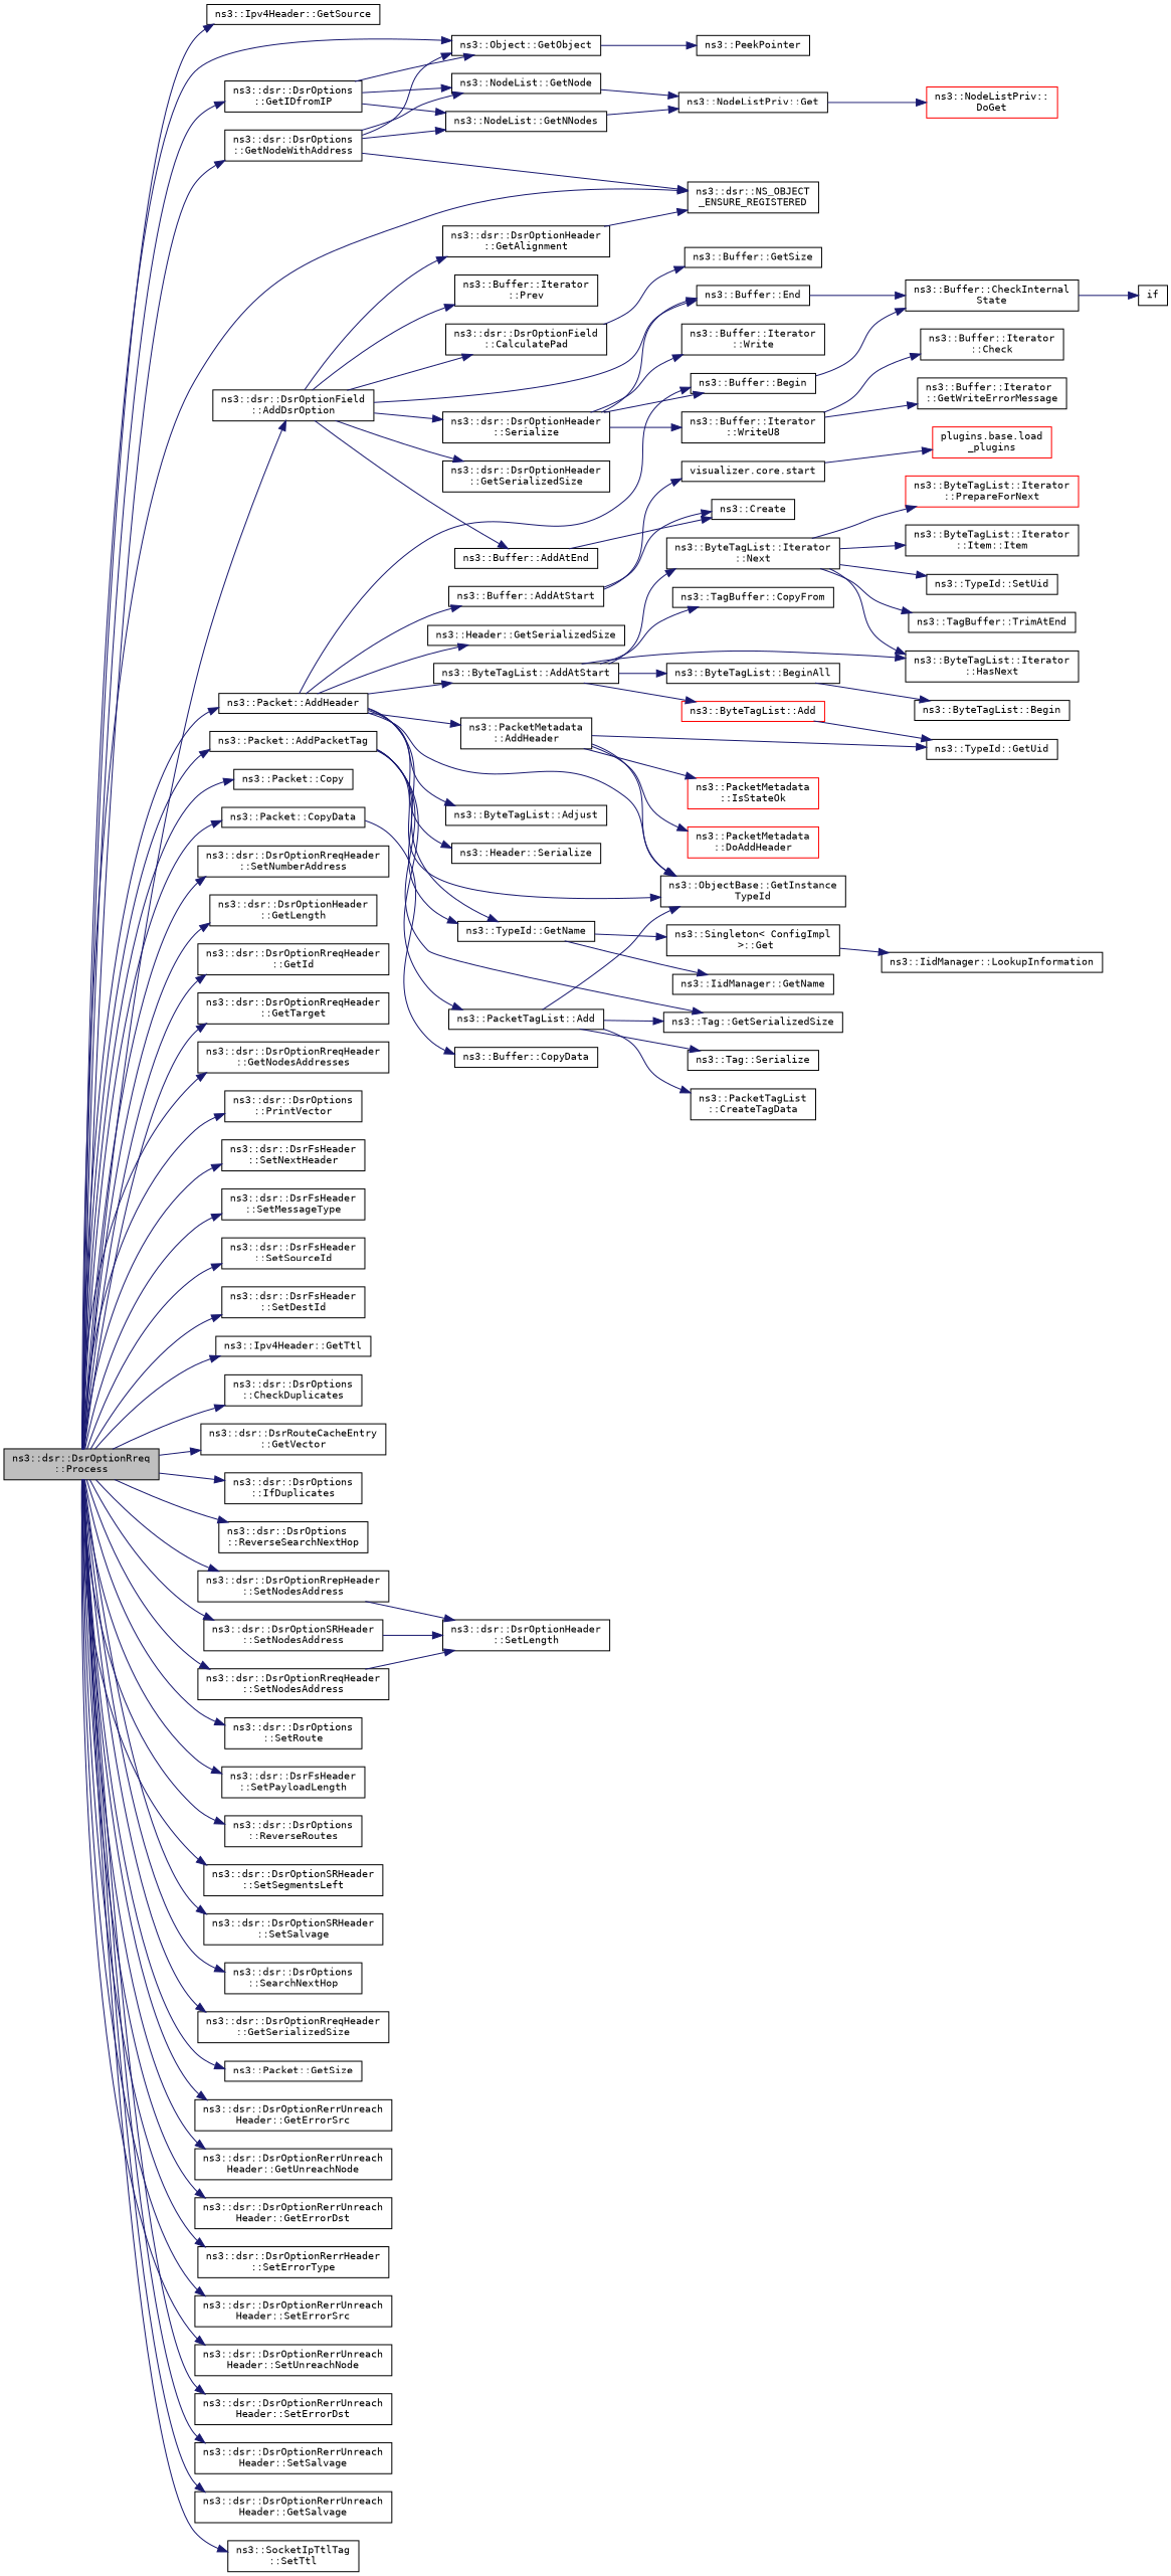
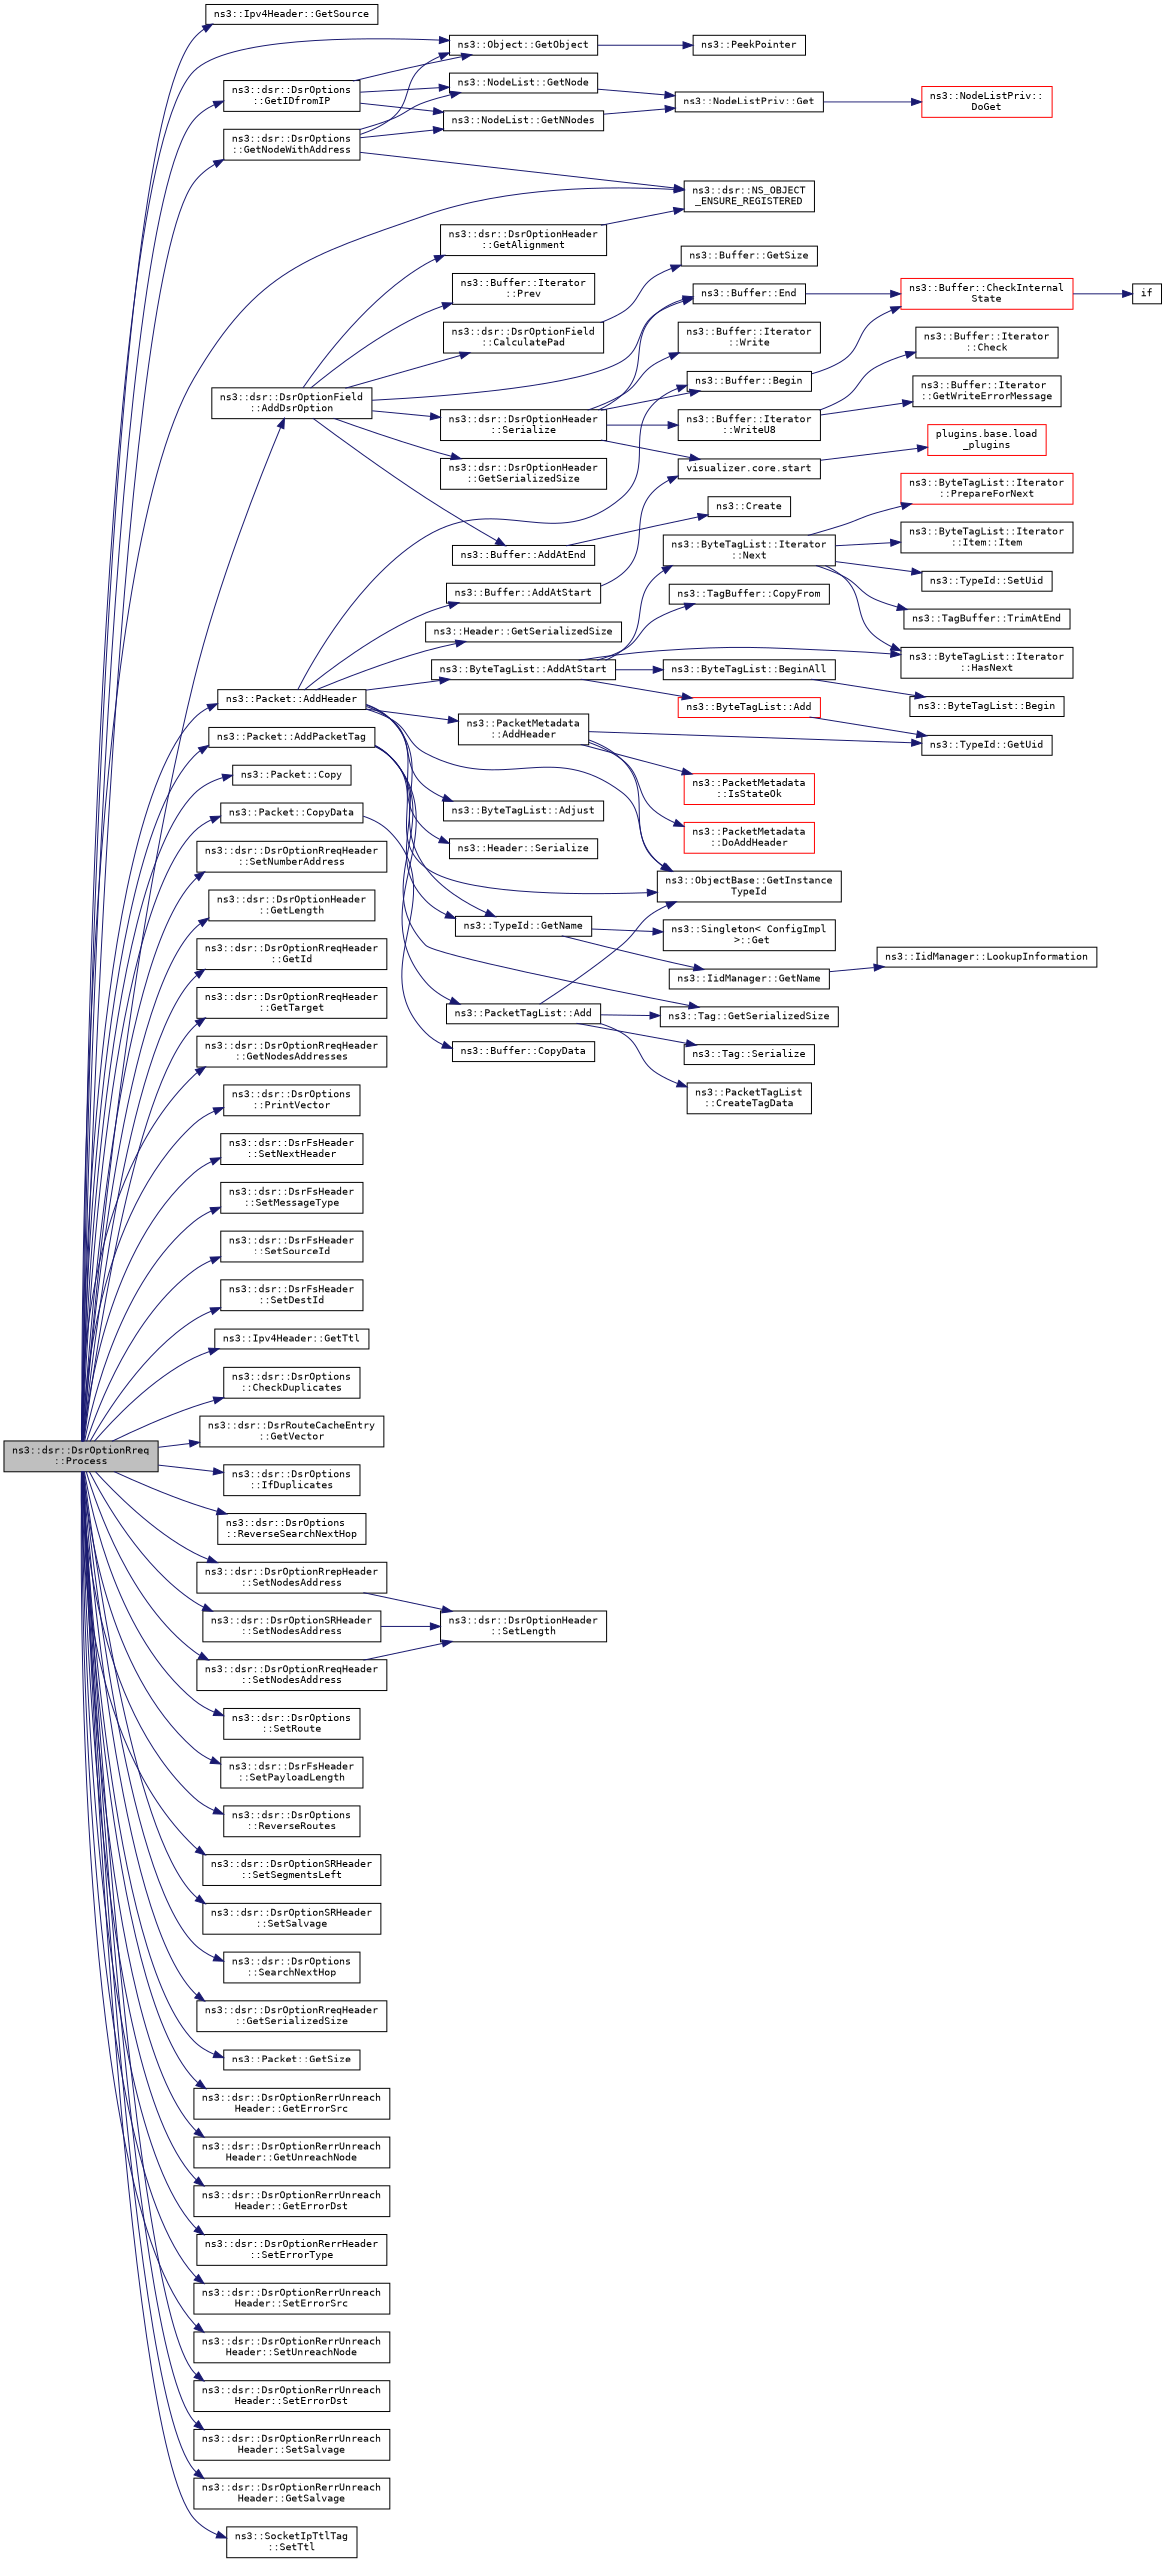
  digraph {
    fontname="DejaVu Sans Mono"
    rankdir=LR
    node [color=black fillcolor=white fontname="DejaVu Sans Mono" fontsize=10 shape=record style=filled]
    edge [color=midnightblue fontname="DejaVu Sans Mono" fontsize=10 labelfontname=Helvetica labelfontsize=10 style=solid]
    n1 [fillcolor=grey75 fontcolor=black height=0.2 label="ns3::dsr::DsrOptionRreq\l::Process" width=0.4]
    n2 [height=0.2 label="ns3::Ipv4Header::GetSource" width=0.4]
    n3 [height=0.2 label="ns3::dsr::DsrOptions\l::GetNodeWithAddress" width=0.4]
    n4 [height=0.2 label="ns3::Object::GetObject" width=0.4]
    n5 [height=0.2 label="ns3::dsr::NS_OBJECT\l_ENSURE_REGISTERED" width=0.4]
    n6 [height=0.2 label="ns3::Packet::Copy" width=0.4]
    n7 [height=0.2 label="ns3::Packet::CopyData" width=0.4]
    n8 [height=0.2 label="ns3::dsr::DsrOptionRreqHeader\l::SetNumberAddress" width=0.4]
    n9 [height=0.2 label="ns3::dsr::DsrOptionHeader\l::GetLength" width=0.4]
    n10 [height=0.2 label="ns3::dsr::DsrOptionRreqHeader\l::GetId" width=0.4]
    n11 [height=0.2 label="ns3::dsr::DsrOptionRreqHeader\l::GetTarget" width=0.4]
    n12 [height=0.2 label="ns3::dsr::DsrOptionRreqHeader\l::GetNodesAddresses" width=0.4]
    n13 [height=0.2 label="ns3::dsr::DsrOptions\l::PrintVector" width=0.4]
    n14 [height=0.2 label="ns3::dsr::DsrFsHeader\l::SetNextHeader" width=0.4]
    n15 [height=0.2 label="ns3::dsr::DsrFsHeader\l::SetMessageType" width=0.4]
    n16 [height=0.2 label="ns3::dsr::DsrFsHeader\l::SetSourceId" width=0.4]
    n17 [height=0.2 label="ns3::dsr::DsrOptions\l::GetIDfromIP" width=0.4]
    n18 [height=0.2 label="ns3::dsr::DsrFsHeader\l::SetDestId" width=0.4]
    n19 [height=0.2 label="ns3::Ipv4Header::GetTtl" width=0.4]
    n20 [height=0.2 label="ns3::dsr::DsrOptions\l::CheckDuplicates" width=0.4]
    n21 [height=0.2 label="ns3::dsr::DsrRouteCacheEntry\l::GetVector" width=0.4]
    n22 [height=0.2 label="ns3::dsr::DsrOptions\l::IfDuplicates" width=0.4]
    n23 [height=0.2 label="ns3::dsr::DsrOptions\l::ReverseSearchNextHop" width=0.4]
    n24 [height=0.2 label="ns3::dsr::DsrOptionRrepHeader\l::SetNodesAddress" width=0.4]
    n25 [height=0.2 label="ns3::dsr::DsrOptions\l::SetRoute" width=0.4]
    n26 [height=0.2 label="ns3::dsr::DsrFsHeader\l::SetPayloadLength" width=0.4]
    n27 [height=0.2 label="ns3::dsr::DsrOptionField\l::AddDsrOption" width=0.4]
    n28 [height=0.2 label="ns3::Packet::AddHeader" width=0.4]
    n29 [height=0.2 label="ns3::dsr::DsrOptions\l::ReverseRoutes" width=0.4]
    n30 [height=0.2 label="ns3::dsr::DsrOptionSRHeader\l::SetNodesAddress" width=0.4]
    n31 [height=0.2 label="ns3::dsr::DsrOptionSRHeader\l::SetSegmentsLeft" width=0.4]
    n32 [height=0.2 label="ns3::dsr::DsrOptionSRHeader\l::SetSalvage" width=0.4]
    n33 [height=0.2 label="ns3::dsr::DsrOptions\l::SearchNextHop" width=0.4]
    n34 [height=0.2 label="ns3::dsr::DsrOptionRreqHeader\l::GetSerializedSize" width=0.4]
    n35 [height=0.2 label="ns3::dsr::DsrOptionRreqHeader\l::SetNodesAddress" width=0.4]
    n36 [height=0.2 label="ns3::Packet::GetSize" width=0.4]
    n37 [height=0.2 label="ns3::dsr::DsrOptionRerrUnreach\lHeader::GetErrorSrc" width=0.4]
    n38 [height=0.2 label="ns3::dsr::DsrOptionRerrUnreach\lHeader::GetUnreachNode" width=0.4]
    n39 [height=0.2 label="ns3::dsr::DsrOptionRerrUnreach\lHeader::GetErrorDst" width=0.4]
    n40 [height=0.2 label="ns3::dsr::DsrOptionRerrHeader\l::SetErrorType" width=0.4]
    n41 [height=0.2 label="ns3::dsr::DsrOptionRerrUnreach\lHeader::SetErrorSrc" width=0.4]
    n42 [height=0.2 label="ns3::dsr::DsrOptionRerrUnreach\lHeader::SetUnreachNode" width=0.4]
    n43 [height=0.2 label="ns3::dsr::DsrOptionRerrUnreach\lHeader::SetErrorDst" width=0.4]
    n44 [height=0.2 label="ns3::dsr::DsrOptionRerrUnreach\lHeader::SetSalvage" width=0.4]
    n45 [height=0.2 label="ns3::dsr::DsrOptionRerrUnreach\lHeader::GetSalvage" width=0.4]
    n46 [height=0.2 label="ns3::SocketIpTtlTag\l::SetTtl" width=0.4]
    n47 [height=0.2 label="ns3::Packet::AddPacketTag" width=0.4]
    n48 [height=0.2 label="ns3::NodeList::GetNNodes" width=0.4]
    n49 [height=0.2 label="ns3::NodeList::GetNode" width=0.4]
    n50 [height=0.2 label="ns3::PeekPointer" width=0.4]
    n51 [height=0.2 label="ns3::Buffer::CopyData" width=0.4]
    n52 [height=0.2 label="ns3::dsr::DsrOptionHeader\l::SetLength" width=0.4]
    n53 [height=0.2 label="ns3::dsr::DsrOptionField\l::CalculatePad" width=0.4]
    n54 [height=0.2 label="ns3::dsr::DsrOptionHeader\l::GetAlignment" width=0.4]
    n55 [height=0.2 label="ns3::Buffer::AddAtEnd" width=0.4]
    n56 [height=0.2 label="ns3::dsr::DsrOptionHeader\l::GetSerializedSize" width=0.4]
    n57 [height=0.2 label="ns3::Buffer::End" width=0.4]
    n58 [height=0.2 label="ns3::Buffer::Iterator\l::Prev" width=0.4]
    n59 [height=0.2 label="ns3::dsr::DsrOptionHeader\l::Serialize" width=0.4]
    n60 [height=0.2 label="ns3::Buffer::Begin" width=0.4]
    n61 [height=0.2 label="ns3::Header::GetSerializedSize" width=0.4]
    n62 [height=0.2 label="ns3::ObjectBase::GetInstance\lTypeId" width=0.4]
    n63 [height=0.2 label="ns3::TypeId::GetName" width=0.4]
    n64 [height=0.2 label="ns3::Buffer::AddAtStart" width=0.4]
    n65 [height=0.2 label="ns3::ByteTagList::Adjust" width=0.4]
    n66 [height=0.2 label="ns3::ByteTagList::AddAtStart" width=0.4]
    n67 [height=0.2 label="ns3::Header::Serialize" width=0.4]
    n68 [height=0.2 label="ns3::PacketMetadata\l::AddHeader" width=0.4]
    n69 [height=0.2 label="ns3::Tag::GetSerializedSize" width=0.4]
    n70 [height=0.2 label="ns3::PacketTagList::Add" width=0.4]
    n71 [height=0.2 label="ns3::NodeListPriv::Get" width=0.4]
    n72 [color=red height=0.2 label="ns3::NodeListPriv::\lDoGet" width=0.4]
    n73 [height=0.2 label="ns3::Buffer::GetSize" width=0.4]
    n74 [height=0.2 label="ns3::Create" width=0.4]
-   n75 [height=0.2 label="ns3::Buffer::CheckInternal\lState" width=0.4]
+   n75 [color=red height=0.2 label="ns3::Buffer::CheckInternal\lState" width=0.4]
    n76 [height=0.2 label="visualizer.core.start" width=0.4]
    n77 [height=0.2 label="ns3::Buffer::Iterator\l::WriteU8" width=0.4]
    n78 [height=0.2 label="ns3::Buffer::Iterator\l::Write" width=0.4]
    n79 [height=0.2 label=if width=0.4]
    n80 [color=red height=0.2 label="plugins.base.load\l_plugins" width=0.4]
    n81 [height=0.2 label="ns3::Buffer::Iterator\l::Check" width=0.4]
    n82 [height=0.2 label="ns3::Buffer::Iterator\l::GetWriteErrorMessage" width=0.4]
    n83 [height=0.2 label="ns3::Singleton\< ConfigImpl\l \>::Get" width=0.4]
    n84 [height=0.2 label="ns3::IidManager::GetName" width=0.4]
    n85 [height=0.2 label="ns3::ByteTagList::BeginAll" width=0.4]
    n86 [height=0.2 label="ns3::ByteTagList::Iterator\l::HasNext" width=0.4]
    n87 [height=0.2 label="ns3::ByteTagList::Iterator\l::Next" width=0.4]
    n88 [color=red height=0.2 label="ns3::ByteTagList::Add" width=0.4]
    n89 [height=0.2 label="ns3::TagBuffer::CopyFrom" width=0.4]
    n90 [height=0.2 label="ns3::TypeId::GetUid" width=0.4]
    n91 [color=red height=0.2 label="ns3::PacketMetadata\l::IsStateOk" width=0.4]
    n92 [color=red height=0.2 label="ns3::PacketMetadata\l::DoAddHeader" width=0.4]
    n93 [height=0.2 label="ns3::IidManager::LookupInformation" width=0.4]
    n94 [height=0.2 label="ns3::ByteTagList::Begin" width=0.4]
    n95 [height=0.2 label="ns3::ByteTagList::Iterator\l::Item::Item" width=0.4]
    n96 [height=0.2 label="ns3::TypeId::SetUid" width=0.4]
    n97 [height=0.2 label="ns3::TagBuffer::TrimAtEnd" width=0.4]
    n98 [color=red height=0.2 label="ns3::ByteTagList::Iterator\l::PrepareForNext" width=0.4]
    n99 [height=0.2 label="ns3::PacketTagList\l::CreateTagData" width=0.4]
    n100 [height=0.2 label="ns3::Tag::Serialize" width=0.4]
    n1 -> n2
    n1 -> n3
    n1 -> n4
    n1 -> n5
    n1 -> n6
    n1 -> n7
    n1 -> n8
    n1 -> n9
    n1 -> n10
    n1 -> n11
    n1 -> n12
    n1 -> n13
    n1 -> n14
    n1 -> n15
    n1 -> n16
    n1 -> n17
    n1 -> n18
    n1 -> n19
    n1 -> n20
    n1 -> n21
    n1 -> n22
    n1 -> n23
    n1 -> n24
    n1 -> n25
    n1 -> n26
    n1 -> n27
    n1 -> n28
    n1 -> n29
    n1 -> n30
    n1 -> n31
    n1 -> n32
    n1 -> n33
    n1 -> n34
    n1 -> n35
    n1 -> n36
    n1 -> n37
    n1 -> n38
    n1 -> n39
    n1 -> n40
    n1 -> n41
    n1 -> n42
    n1 -> n43
    n1 -> n44
    n1 -> n45
    n1 -> n46
    n1 -> n47
    n3 -> n4
    n3 -> n5
    n3 -> n48
    n3 -> n49
    n4 -> n50
    n7 -> n51
    n17 -> n4
    n17 -> n48
    n17 -> n49
    n24 -> n52
    n27 -> n53
    n27 -> n54
    n27 -> n55
    n27 -> n56
    n27 -> n57
    n27 -> n58
    n27 -> n59
    n28 -> n60
    n28 -> n61
    n28 -> n62
    n28 -> n63
    n28 -> n64
    n28 -> n65
    n28 -> n66
    n28 -> n67
    n28 -> n68
    n30 -> n52
    n35 -> n52
    n47 -> n62
    n47 -> n63
    n47 -> n69
    n47 -> n70
    n48 -> n71
    n49 -> n71
    n53 -> n73
    n54 -> n5
    n55 -> n74
    n57 -> n75
    n59 -> n57
    n59 -> n60
+   n59 -> n76
    n59 -> n77
    n59 -> n78
    n60 -> n75
    n63 -> n83
    n63 -> n84
-   n64 -> n74
    n64 -> n76
    n66 -> n85
    n66 -> n86
    n66 -> n87
    n66 -> n88
    n66 -> n89
    n68 -> n62
    n68 -> n90
    n68 -> n91
    n68 -> n92
    n70 -> n62
    n70 -> n69
    n70 -> n99
    n70 -> n100
    n71 -> n72
    n75 -> n79
    n76 -> n80
    n77 -> n81
    n77 -> n82
-   n83 -> n93
+   n84 -> n93
    n85 -> n94
    n87 -> n86
    n87 -> n95
    n87 -> n96
    n87 -> n97
    n87 -> n98
    n88 -> n90
  }
